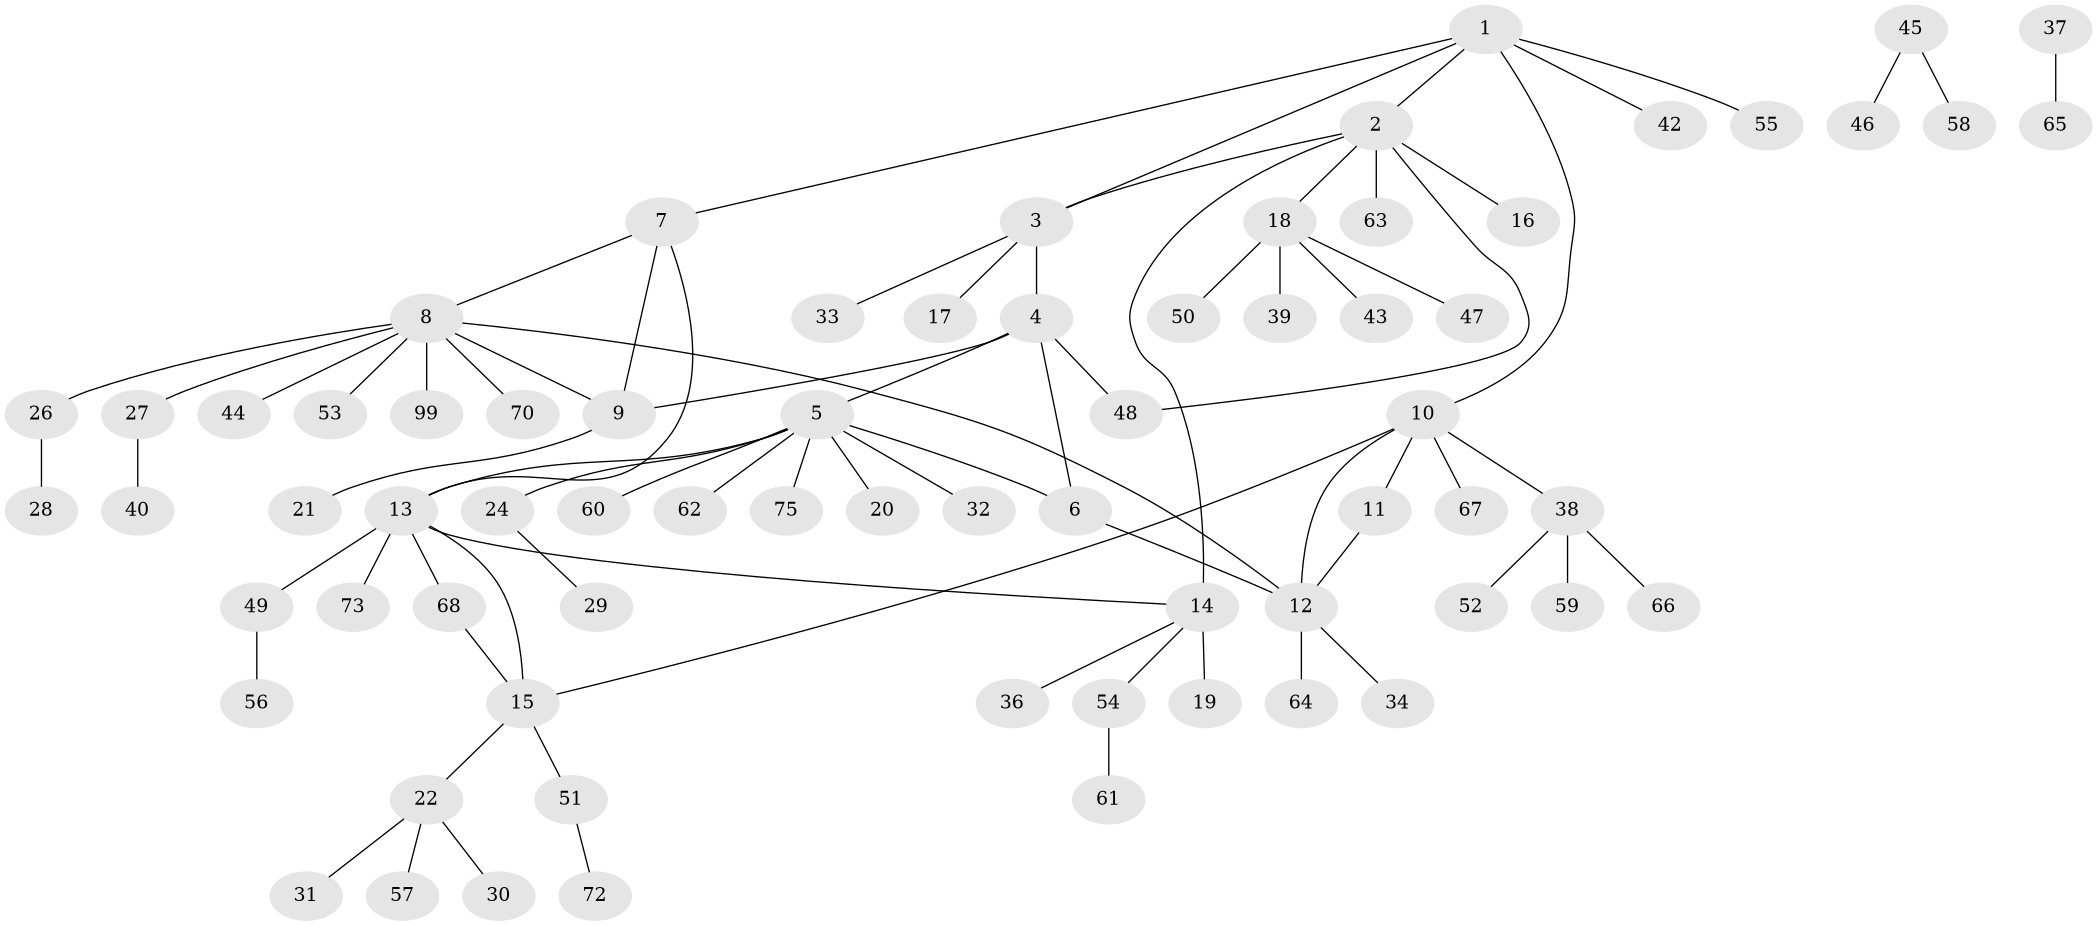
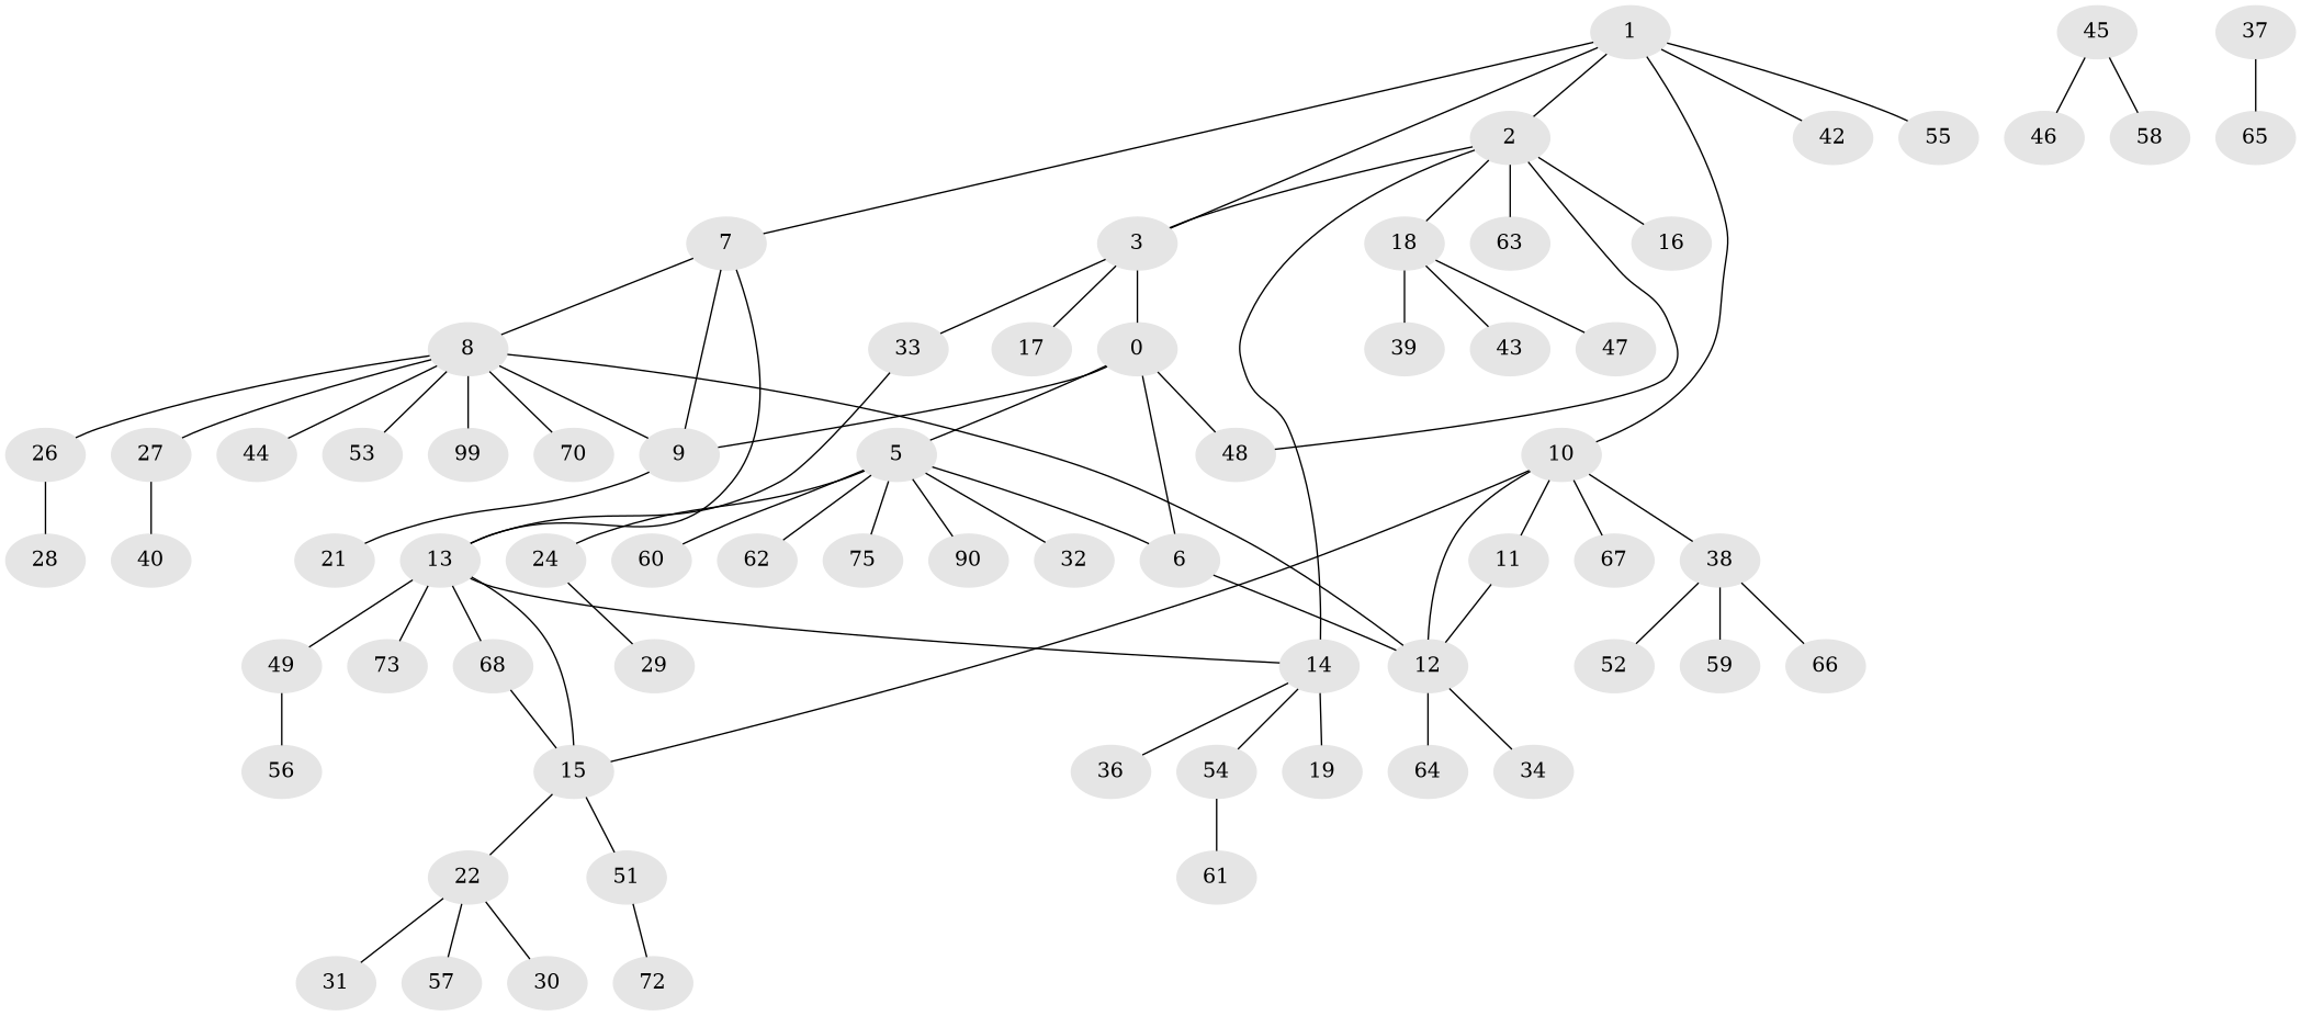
  graph {
    node [color=gray90 style=filled]
    1
    2
    3
    7
    10
    42
    55
    14
    16
    18
    48
    63
-   4
+   4 [label=0]
    17
    33
    9
    13
    8
    12
    11
    15
    38
    67
    19
    36
    54
    39
    43
    47
-   50
    5
    6
-   20
+   20 [label=90]
    24
    32
    60
    62
    n38 [label=75]
    21
    n40 [label=73]
    49
    68
    29
    34
    64
    26
    27
    44
    53
    n50 [label=99]
    70
    28
    40
    22
    51
    52
    59
    66
    56
    61
    30
    31
    57
    72
    45
    46
    58
    37
    65
    1 -- 2
    1 -- 3
    1 -- 7
    1 -- 10
    1 -- 42
    1 -- 55
    2 -- 3
    2 -- 14
    2 -- 16
    2 -- 18
    2 -- 48
    2 -- 63
    3 -- 4
    3 -- 17
    3 -- 33
    7 -- 9
    7 -- 13
    7 -- 8
    10 -- 12
    10 -- 11
    10 -- 15
    10 -- 38
    10 -- 67
    14 -- 19
    14 -- 36
    14 -- 54
    18 -- 39
    18 -- 43
    18 -- 47
-   18 -- 50
    4 -- 48
    4 -- 9
    4 -- 5
    4 -- 6
    9 -- 21
    13 -- 14
    13 -- 15
    13 -- n40
    13 -- 49
    13 -- 68
    8 -- 9
    8 -- 12
    8 -- 26
    8 -- 27
    8 -- 44
    8 -- 53
    8 -- n50
    8 -- 70
    12 -- 34
    12 -- 64
    11 -- 12
    15 -- 22
    15 -- 51
    38 -- 52
    38 -- 59
    38 -- 66
    54 -- 61
-   5 -- 13
+   33 -- 13
    5 -- 6
    5 -- 20
    5 -- 24
    5 -- 32
    5 -- 60
    5 -- 62
    5 -- n38
    6 -- 12
    24 -- 29
    49 -- 56
    68 -- 15
    26 -- 28
    27 -- 40
    22 -- 30
    22 -- 31
    22 -- 57
    51 -- 72
    45 -- 46
    45 -- 58
    37 -- 65
  }
